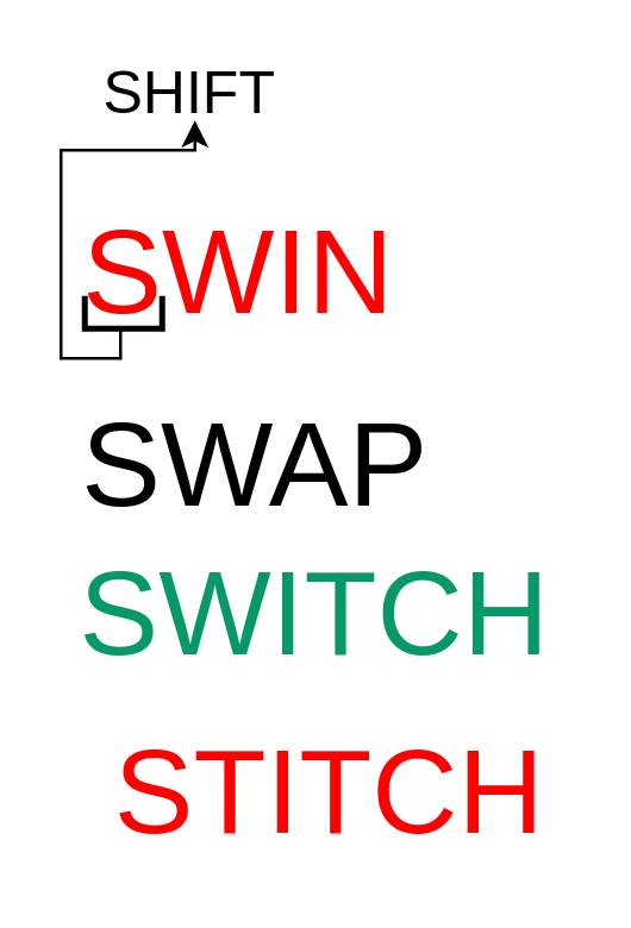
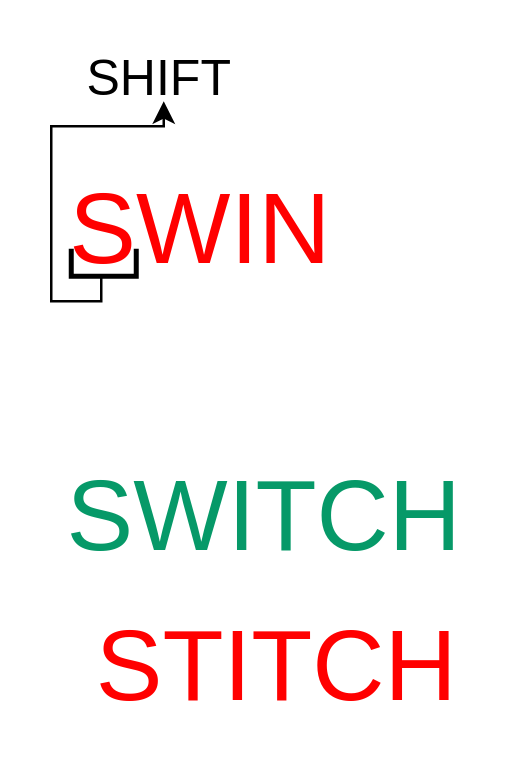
  <mxCell id="0" />
  <mxCell id="1" parent="0" />
  <mxCell id="2" value="&lt;font style=&quot;font-size: 20px&quot;&gt;SHIFT&lt;/font&gt;" style="text;html=1;align=center;verticalAlign=middle;resizable=0;points=[];autosize=1;strokeColor=none;fillColor=none;" vertex="1" parent="1"><mxGeometry x="28" y="20" width="70" height="20" as="geometry" /></mxCell>
  <mxCell id="3" value="&lt;font style=&quot;font-size: 40px&quot; color=&quot;#ff0000&quot;&gt;SWIN&amp;nbsp;&lt;/font&gt;" style="text;html=1;align=center;verticalAlign=middle;resizable=0;points=[];autosize=1;strokeColor=none;fillColor=none;fontSize=20;" vertex="1" parent="1"><mxGeometry x="20" y="70" width="130" height="40" as="geometry" /></mxCell>
- <mxCell id="4" value="SWAP&lt;br&gt;" style="text;html=1;align=center;verticalAlign=middle;resizable=0;points=[];autosize=1;strokeColor=none;fillColor=none;fontSize=40;" vertex="1" parent="1"><mxGeometry x="20" y="130" width="130" height="50" as="geometry" /></mxCell>
  <mxCell id="5" value="&lt;font color=&quot;#069968&quot;&gt;SWITCH&lt;/font&gt;" style="text;html=1;align=center;verticalAlign=middle;resizable=0;points=[];autosize=1;strokeColor=none;fillColor=none;fontSize=40;" vertex="1" parent="1"><mxGeometry x="20" y="180" width="170" height="50" as="geometry" /></mxCell>
  <mxCell id="6" value="&lt;font color=&quot;#ff0000&quot;&gt;STITCH&lt;/font&gt;" style="text;html=1;align=center;verticalAlign=middle;resizable=0;points=[];autosize=1;strokeColor=none;fillColor=none;fontSize=40;" vertex="1" parent="1"><mxGeometry x="30" y="240" width="160" height="50" as="geometry" /></mxCell>
  <mxCell id="7" value="" style="shape=partialRectangle;whiteSpace=wrap;html=1;bottom=1;right=1;left=1;top=0;fillColor=none;routingCenterX=-0.5;fontSize=40;fontColor=#FF0000;strokeWidth=2;" vertex="1" parent="1"><mxGeometry x="28" y="100" width="26" height="10" as="geometry" /></mxCell>
  <mxCell id="8" value="" style="endArrow=classic;html=1;rounded=0;fontSize=40;fontColor=#FF0000;" edge="1" parent="1"><mxGeometry width="50" height="50" relative="1" as="geometry"><mxPoint x="40" y="110" as="sourcePoint" /><mxPoint x="65" y="40" as="targetPoint" /><Array as="points"><mxPoint x="40" y="120" /><mxPoint x="20" y="120" /><mxPoint x="20" y="80" /><mxPoint x="20" y="50" /><mxPoint x="65" y="50" /></Array></mxGeometry></mxCell>
